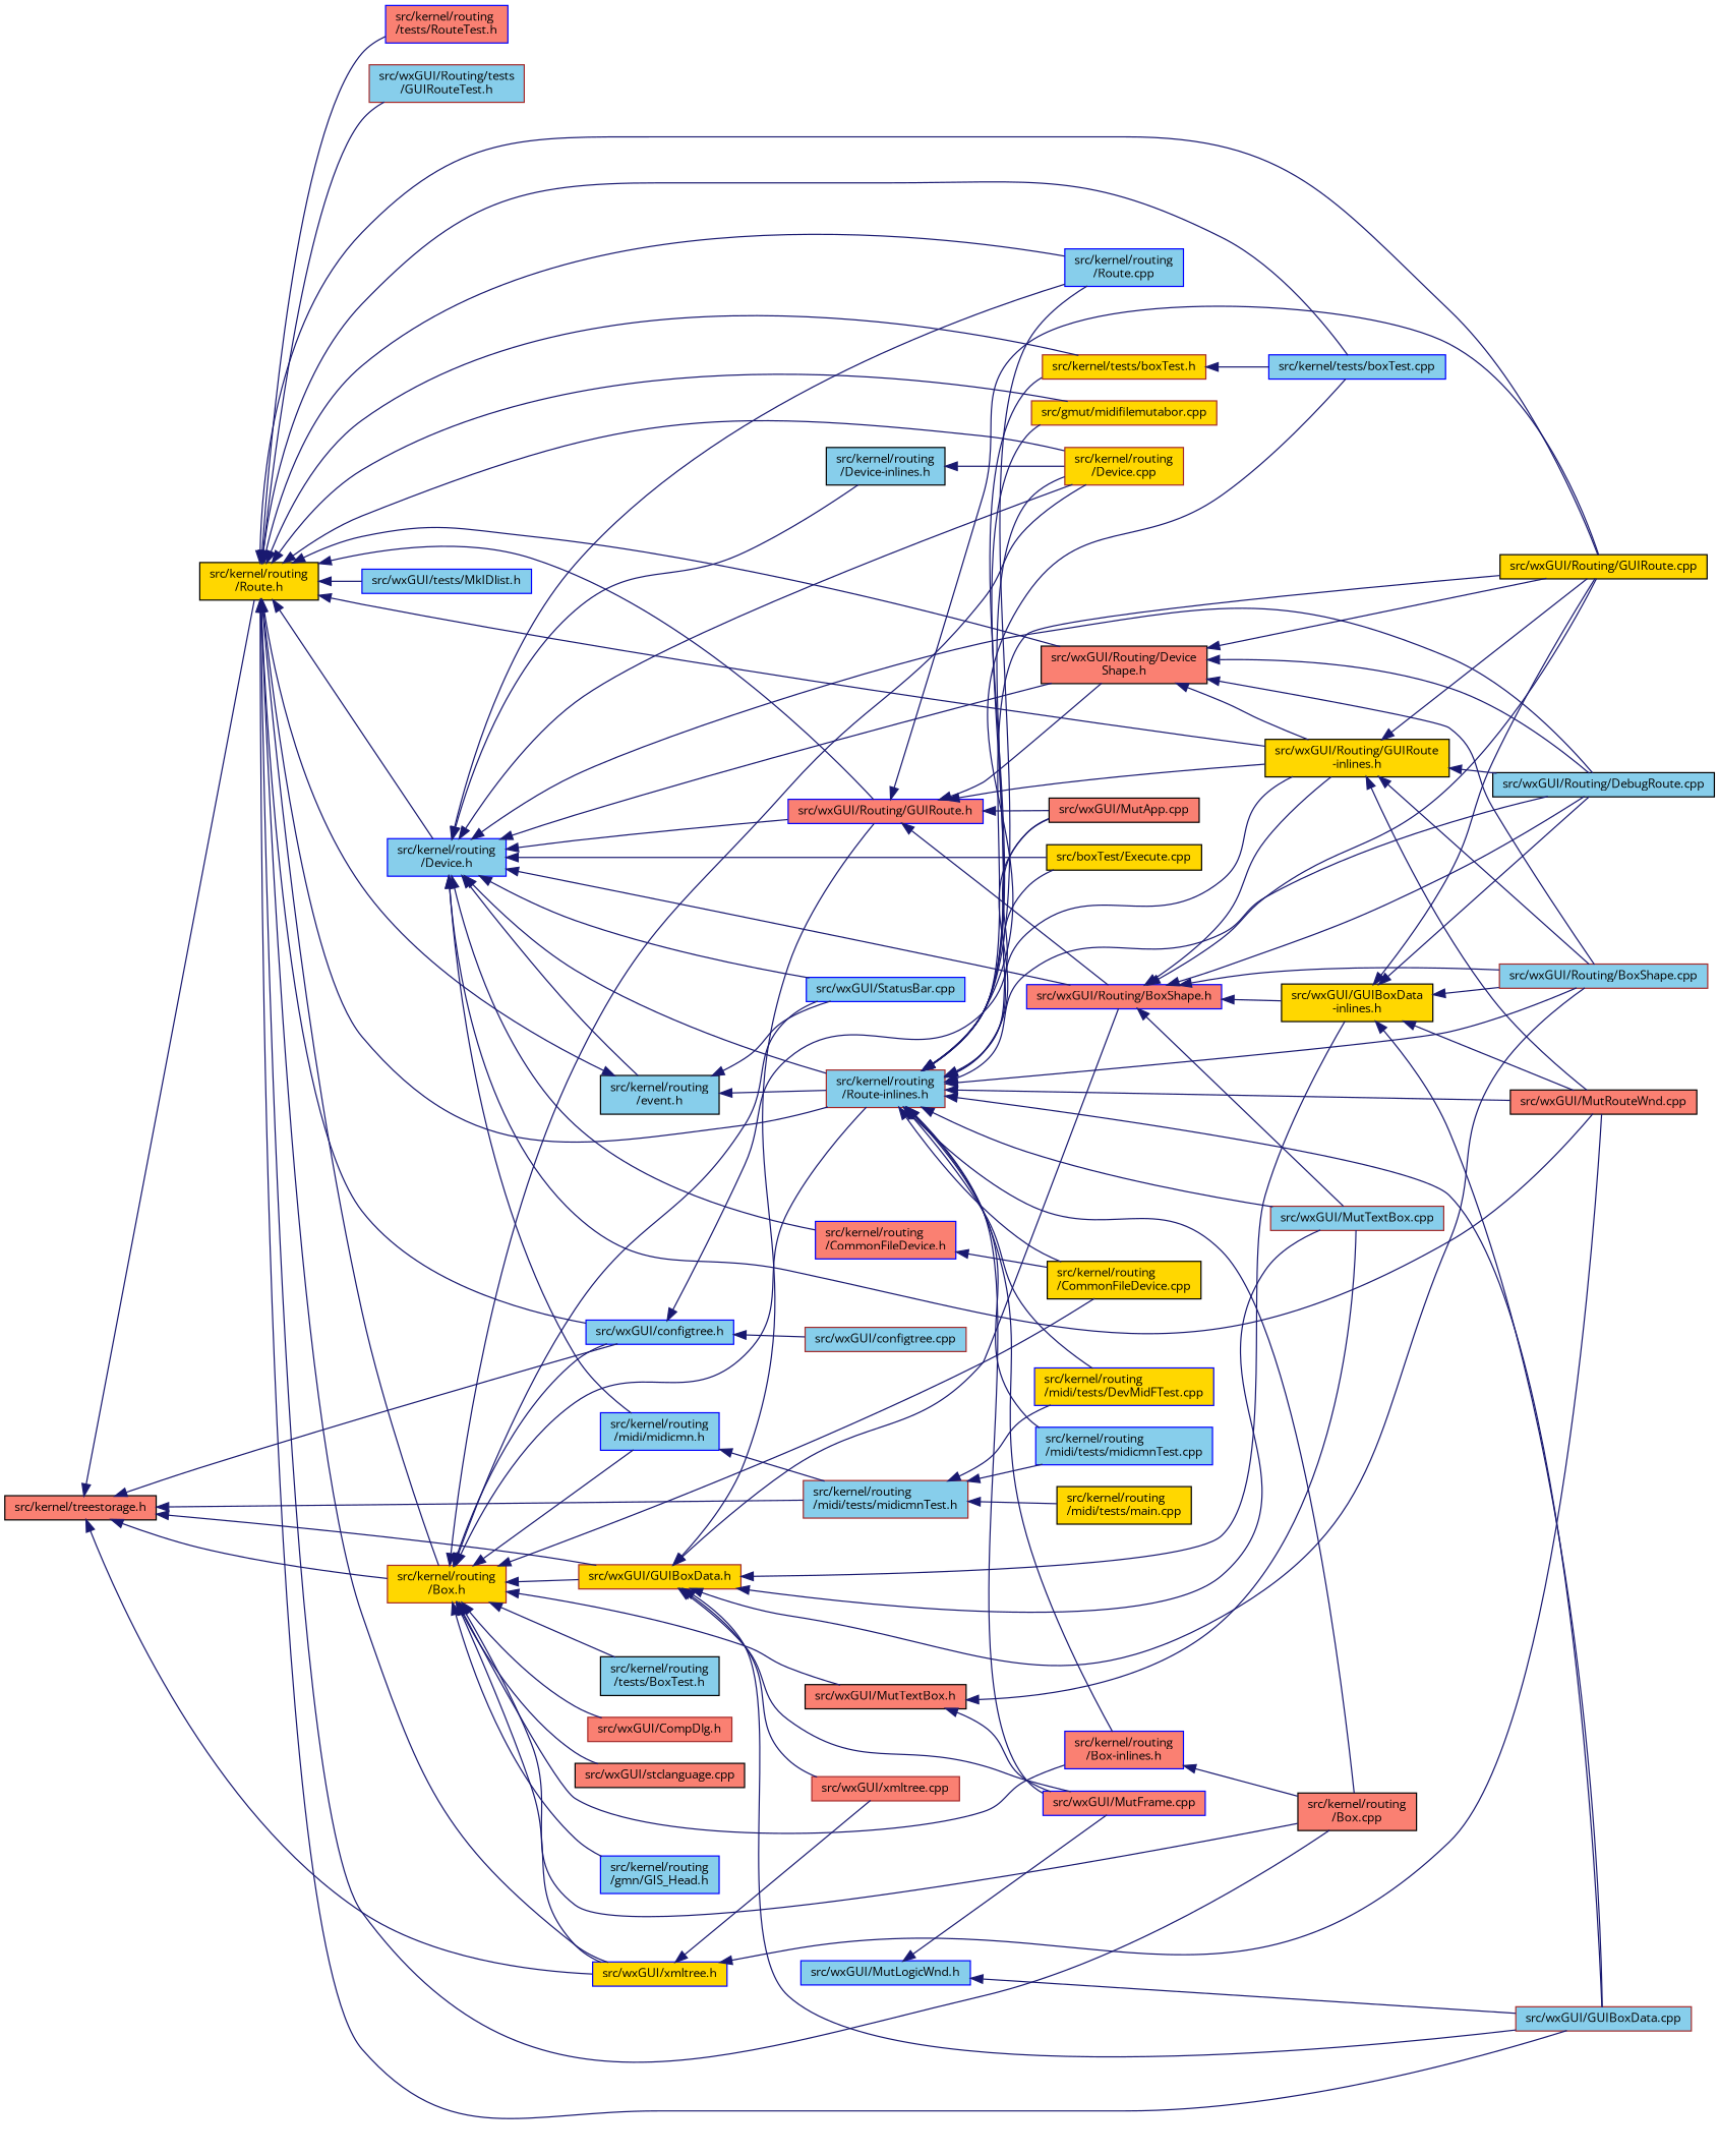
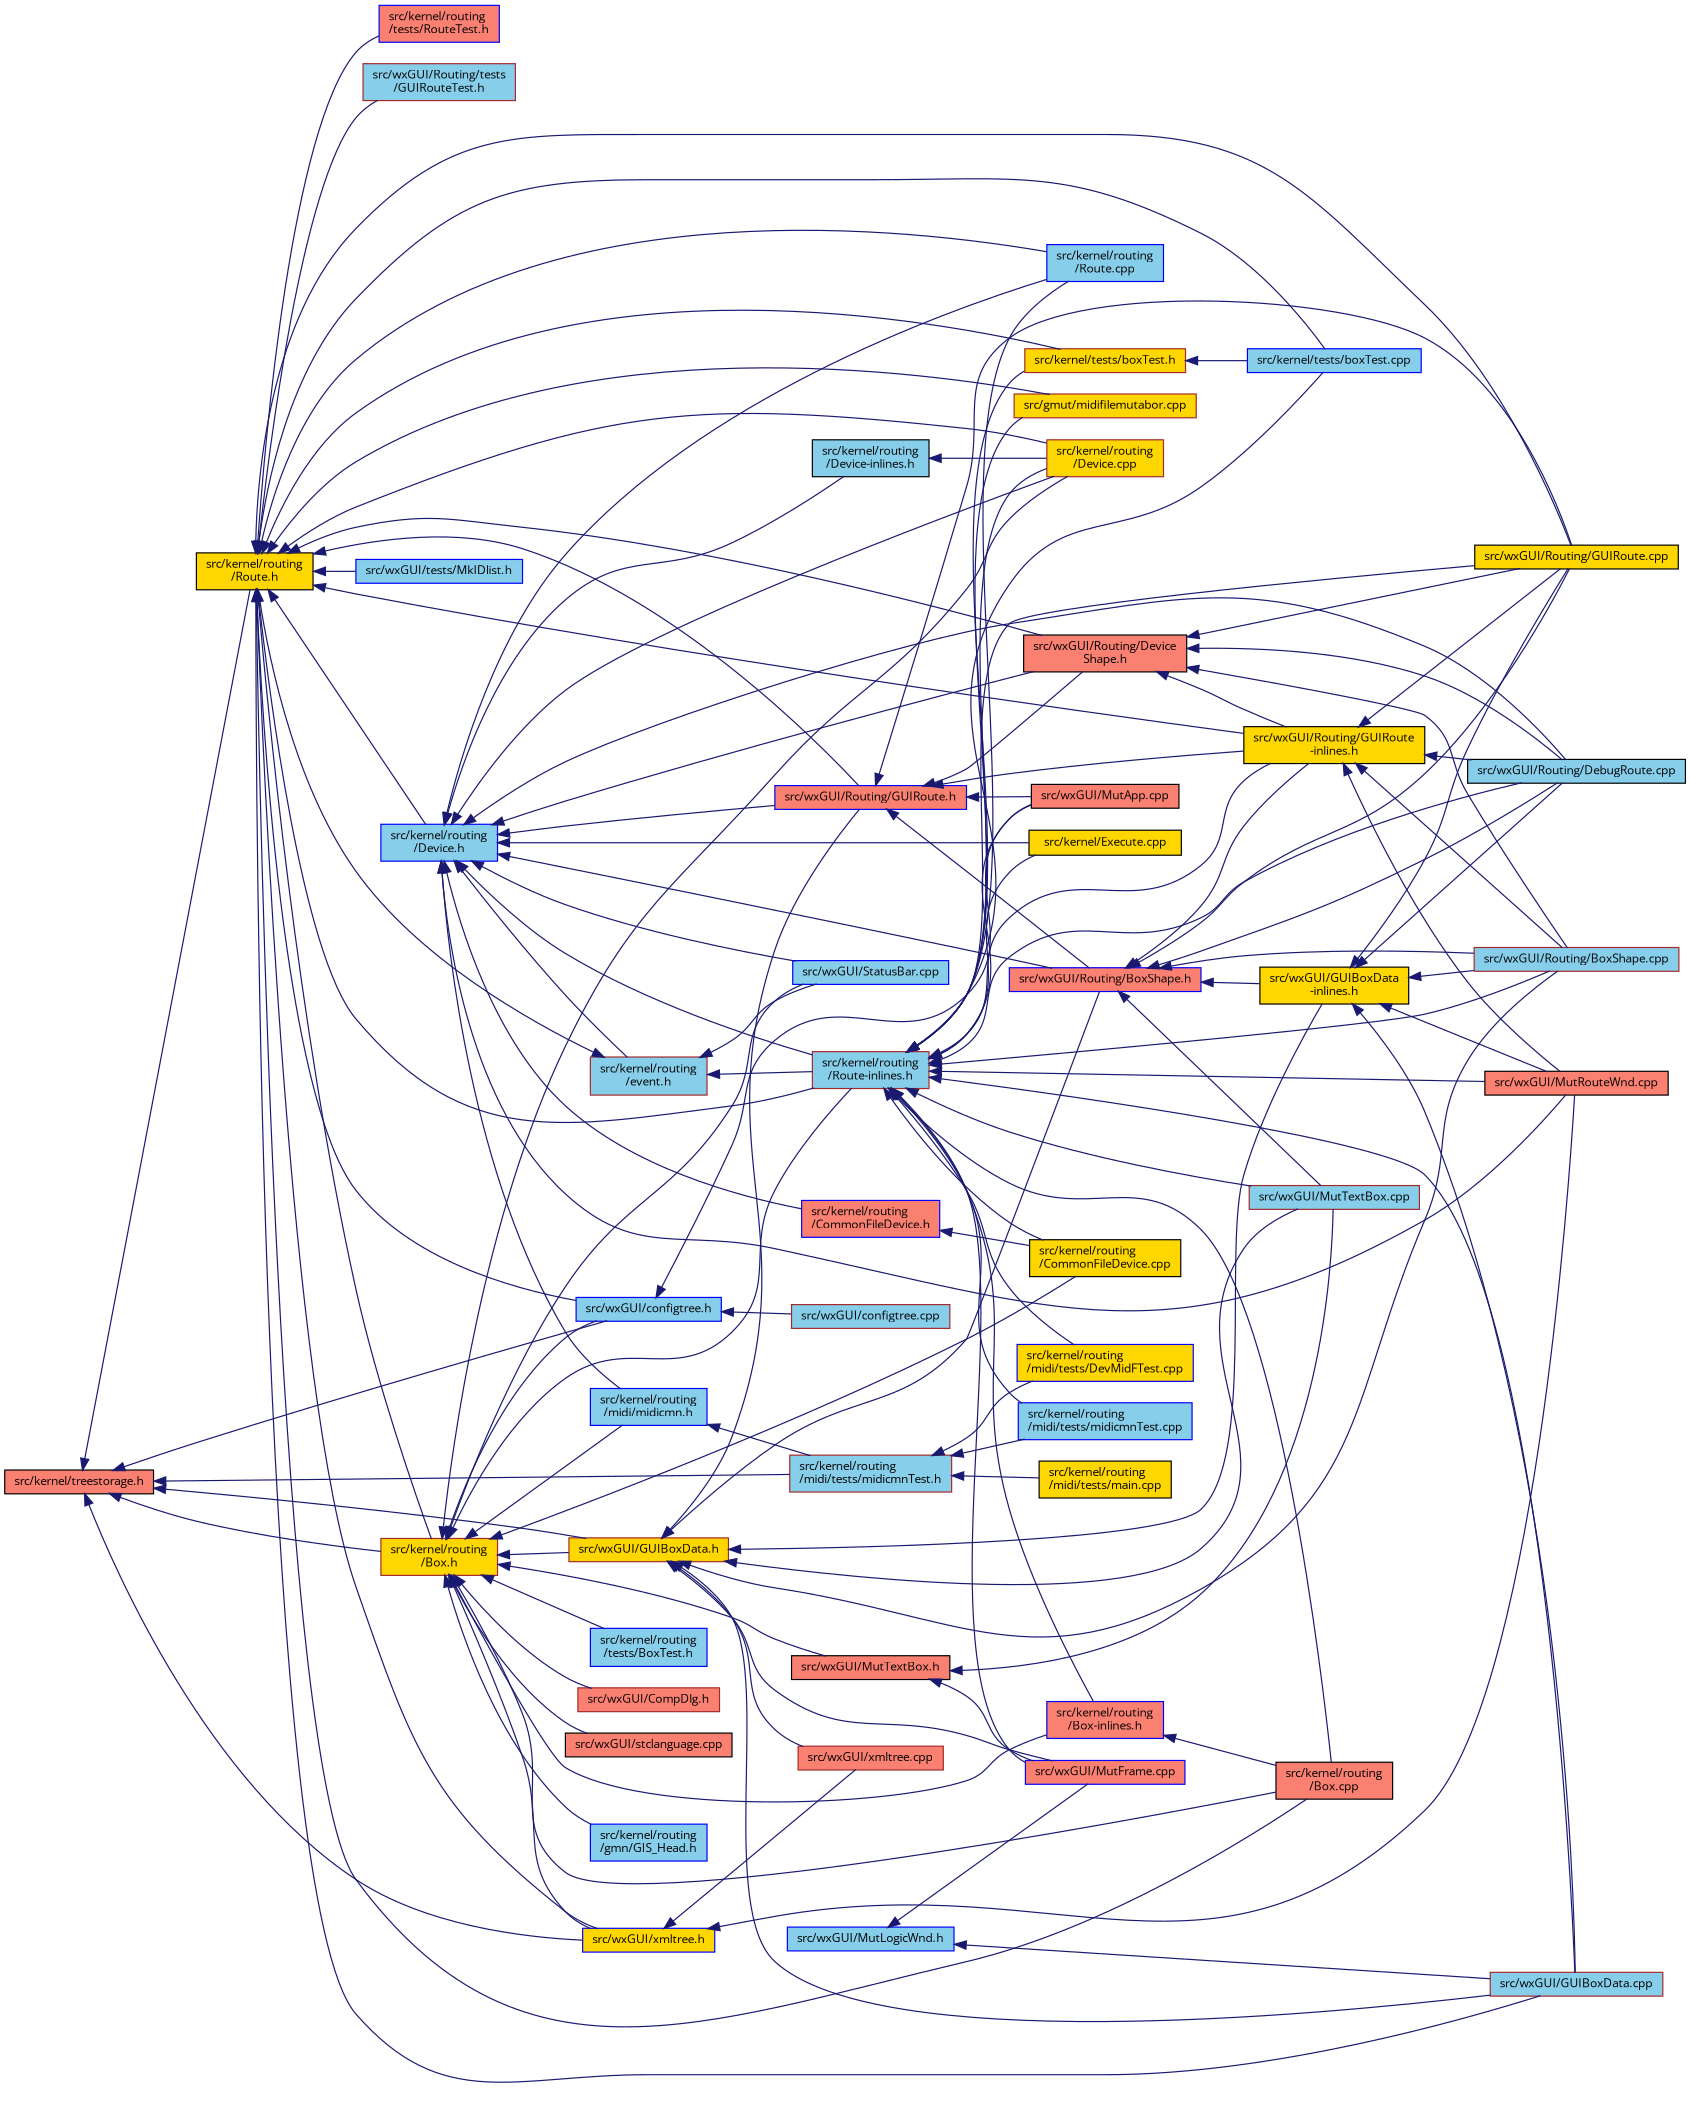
  digraph {
    fontname="Open Sans"
    rankdir=LR
    node [color=blue fillcolor=skyblue fontname="Open Sans" fontsize=10 shape=record style=filled]
    edge [color=midnightblue dir=back fontname="Open Sans" fontsize=10 labelfontname=Sans labelfontsize=10 style=solid]
    n1 [color=black fillcolor=salmon fontcolor=black height=0.2 label="src/kernel/treestorage.h" width=0.4]
    n2 [color=black fillcolor=gold height=0.2 label="src/kernel/routing\l/Route.h" width=0.4]
    n3 [color=brown height=0.2 label="src/kernel/routing\l/midi/tests/midicmnTest.h" width=0.4]
    n4 [color=brown fillcolor=gold height=0.2 label="src/kernel/routing\l/Box.h" width=0.4]
    n5 [height=0.2 label="src/wxGUI/configtree.h" width=0.4]
    n6 [color=brown fillcolor=gold height=0.2 label="src/wxGUI/GUIBoxData.h" width=0.4]
    n7 [fillcolor=gold height=0.2 label="src/wxGUI/xmltree.h" width=0.4]
    n8 [height=0.2 label="src/kernel/routing\l/Device.h" width=0.4]
    n9 [color=brown height=0.2 label="src/kernel/routing\l/Route-inlines.h" width=0.4]
    n10 [color=brown fillcolor=gold height=0.2 label="src/gmut/midifilemutabor.cpp" width=0.4]
    n11 [color=black fillcolor=salmon height=0.2 label="src/kernel/routing\l/Box.cpp" width=0.4]
    n12 [color=brown fillcolor=gold height=0.2 label="src/kernel/routing\l/Device.cpp" width=0.4]
    n13 [height=0.2 label="src/kernel/routing\l/Route.cpp" width=0.4]
    n14 [color=brown fillcolor=gold height=0.2 label="src/kernel/tests/boxTest.h" width=0.4]
    n15 [height=0.2 label="src/kernel/tests/boxTest.cpp" width=0.4]
    n16 [color=brown height=0.2 label="src/wxGUI/GUIBoxData.cpp" width=0.4]
    n17 [color=black fillcolor=gold height=0.2 label="src/wxGUI/Routing/GUIRoute\l-inlines.h" width=0.4]
    n18 [color=black fillcolor=gold height=0.2 label="src/wxGUI/Routing/GUIRoute.cpp" width=0.4]
    n19 [color=black fillcolor=salmon height=0.2 label="src/wxGUI/Routing/Device\lShape.h" width=0.4]
    n20 [fillcolor=salmon height=0.2 label="src/wxGUI/Routing/GUIRoute.h" width=0.4]
    n21 [fillcolor=salmon height=0.2 label="src/kernel/routing\l/tests/RouteTest.h" width=0.4]
    n22 [color=brown height=0.2 label="src/wxGUI/Routing/tests\l/GUIRouteTest.h" width=0.4]
    n23 [height=0.2 label="src/wxGUI/tests/MkIDlist.h" width=0.4]
    n24 [fillcolor=gold height=0.2 label="src/kernel/routing\l/midi/tests/DevMidFTest.cpp" width=0.4]
    n25 [height=0.2 label="src/kernel/routing\l/midi/tests/midicmnTest.cpp" width=0.4]
    n26 [color=black fillcolor=gold height=0.2 label="src/kernel/routing\l/midi/tests/main.cpp" width=0.4]
    n27 [height=0.2 label="src/wxGUI/StatusBar.cpp" width=0.4]
    n28 [height=0.2 label="src/kernel/routing\l/midi/midicmn.h" width=0.4]
    n29 [color=black fillcolor=gold height=0.2 label="src/kernel/routing\l/CommonFileDevice.cpp" width=0.4]
    n30 [fillcolor=salmon height=0.2 label="src/kernel/routing\l/Box-inlines.h" width=0.4]
    n31 [height=0.2 label="src/kernel/routing\l/gmn/GIS_Head.h" width=0.4]
-   n32 [color=black height=0.2 label="src/kernel/routing\l/tests/BoxTest.h" width=0.4]
+   n32 [height=0.2 label="src/kernel/routing\l/tests/BoxTest.h" width=0.4]
    n33 [color=brown fillcolor=salmon height=0.2 label="src/wxGUI/CompDlg.h" width=0.4]
    n34 [color=black fillcolor=salmon height=0.2 label="src/wxGUI/MutTextBox.h" width=0.4]
    n35 [color=black fillcolor=salmon height=0.2 label="src/wxGUI/stclanguage.cpp" width=0.4]
    n36 [color=black fillcolor=salmon height=0.2 label="src/wxGUI/MutApp.cpp" width=0.4]
    n37 [color=brown height=0.2 label="src/wxGUI/configtree.cpp" width=0.4]
    n38 [fillcolor=salmon height=0.2 label="src/wxGUI/Routing/BoxShape.h" width=0.4]
    n39 [fillcolor=salmon height=0.2 label="src/wxGUI/MutFrame.cpp" width=0.4]
    n40 [color=brown height=0.2 label="src/wxGUI/Routing/BoxShape.cpp" width=0.4]
    n41 [color=brown height=0.2 label="src/wxGUI/MutTextBox.cpp" width=0.4]
    n42 [color=black fillcolor=gold height=0.2 label="src/wxGUI/GUIBoxData\l-inlines.h" width=0.4]
    n43 [color=brown fillcolor=salmon height=0.2 label="src/wxGUI/xmltree.cpp" width=0.4]
    n44 [color=black fillcolor=salmon height=0.2 label="src/wxGUI/MutRouteWnd.cpp" width=0.4]
    n45 [fillcolor=salmon height=0.2 label="src/kernel/routing\l/CommonFileDevice.h" width=0.4]
-   n46 [color=black height=0.2 label="src/kernel/routing\l/event.h" width=0.4]
-   n47 [color=black fillcolor=gold height=0.2 label="src/boxTest/Execute.cpp" width=0.4]
+   n46 [color=brown height=0.2 label="src/kernel/routing\l/event.h" width=0.4]
+   n47 [color=black fillcolor=gold height=0.2 label="src/kernel/Execute.cpp" width=0.4]
    n48 [color=black height=0.2 label="src/wxGUI/Routing/DebugRoute.cpp" width=0.4]
    n49 [color=black height=0.2 label="src/kernel/routing\l/Device-inlines.h" width=0.4]
    n50 [height=0.2 label="src/wxGUI/MutLogicWnd.h" width=0.4]
    n1 -> n2
    n1 -> n3
    n1 -> n4
    n1 -> n5
    n1 -> n6
    n1 -> n7
    n2 -> n4
    n2 -> n5
    n2 -> n7
    n2 -> n8
    n2 -> n9
    n2 -> n10
    n2 -> n11
    n2 -> n12
    n2 -> n13
    n2 -> n14
    n2 -> n15
    n2 -> n16
    n2 -> n17
    n2 -> n18
    n2 -> n19
    n2 -> n20
    n2 -> n21
    n2 -> n22
    n2 -> n23
    n3 -> n24
    n3 -> n25
    n3 -> n26
    n4 -> n5
    n4 -> n6
    n4 -> n7
    n4 -> n9
    n4 -> n11
    n4 -> n12
    n4 -> n27
    n4 -> n28
    n4 -> n29
    n4 -> n30
    n4 -> n31
    n4 -> n32
    n4 -> n33
    n4 -> n34
    n4 -> n35
    n5 -> n36
    n5 -> n37
    n6 -> n16
    n6 -> n20
    n6 -> n38
    n6 -> n39
    n6 -> n40
    n6 -> n41
    n6 -> n42
    n6 -> n43
    n7 -> n43
    n7 -> n44
    n8 -> n9
    n8 -> n12
    n8 -> n13
    n8 -> n19
    n8 -> n20
    n8 -> n27
    n8 -> n28
    n8 -> n38
    n8 -> n44
    n8 -> n45
    n8 -> n46
    n8 -> n47
    n8 -> n48
    n8 -> n49
    n9 -> n10
    n9 -> n11
    n9 -> n12
    n9 -> n13
    n9 -> n14
    n9 -> n15
    n9 -> n16
    n9 -> n17
    n9 -> n18
    n9 -> n24
    n9 -> n25
    n9 -> n29
    n9 -> n30
    n9 -> n36
    n9 -> n39
    n9 -> n40
    n9 -> n41
    n9 -> n44
    n9 -> n47
    n9 -> n48
    n14 -> n15
    n17 -> n18
    n17 -> n40
    n17 -> n44
    n17 -> n48
    n19 -> n17
    n19 -> n18
    n19 -> n40
    n19 -> n48
    n20 -> n17
    n20 -> n18
    n20 -> n19
    n20 -> n36
    n20 -> n38
    n28 -> n3
    n30 -> n11
    n34 -> n39
    n34 -> n41
    n38 -> n17
    n38 -> n18
    n38 -> n40
    n38 -> n41
    n38 -> n42
    n38 -> n48
    n42 -> n16
    n42 -> n18
    n42 -> n40
    n42 -> n44
    n42 -> n48
    n45 -> n29
    n46 -> n2
    n46 -> n9
    n46 -> n27
    n49 -> n12
    n50 -> n16
    n50 -> n39
  }
